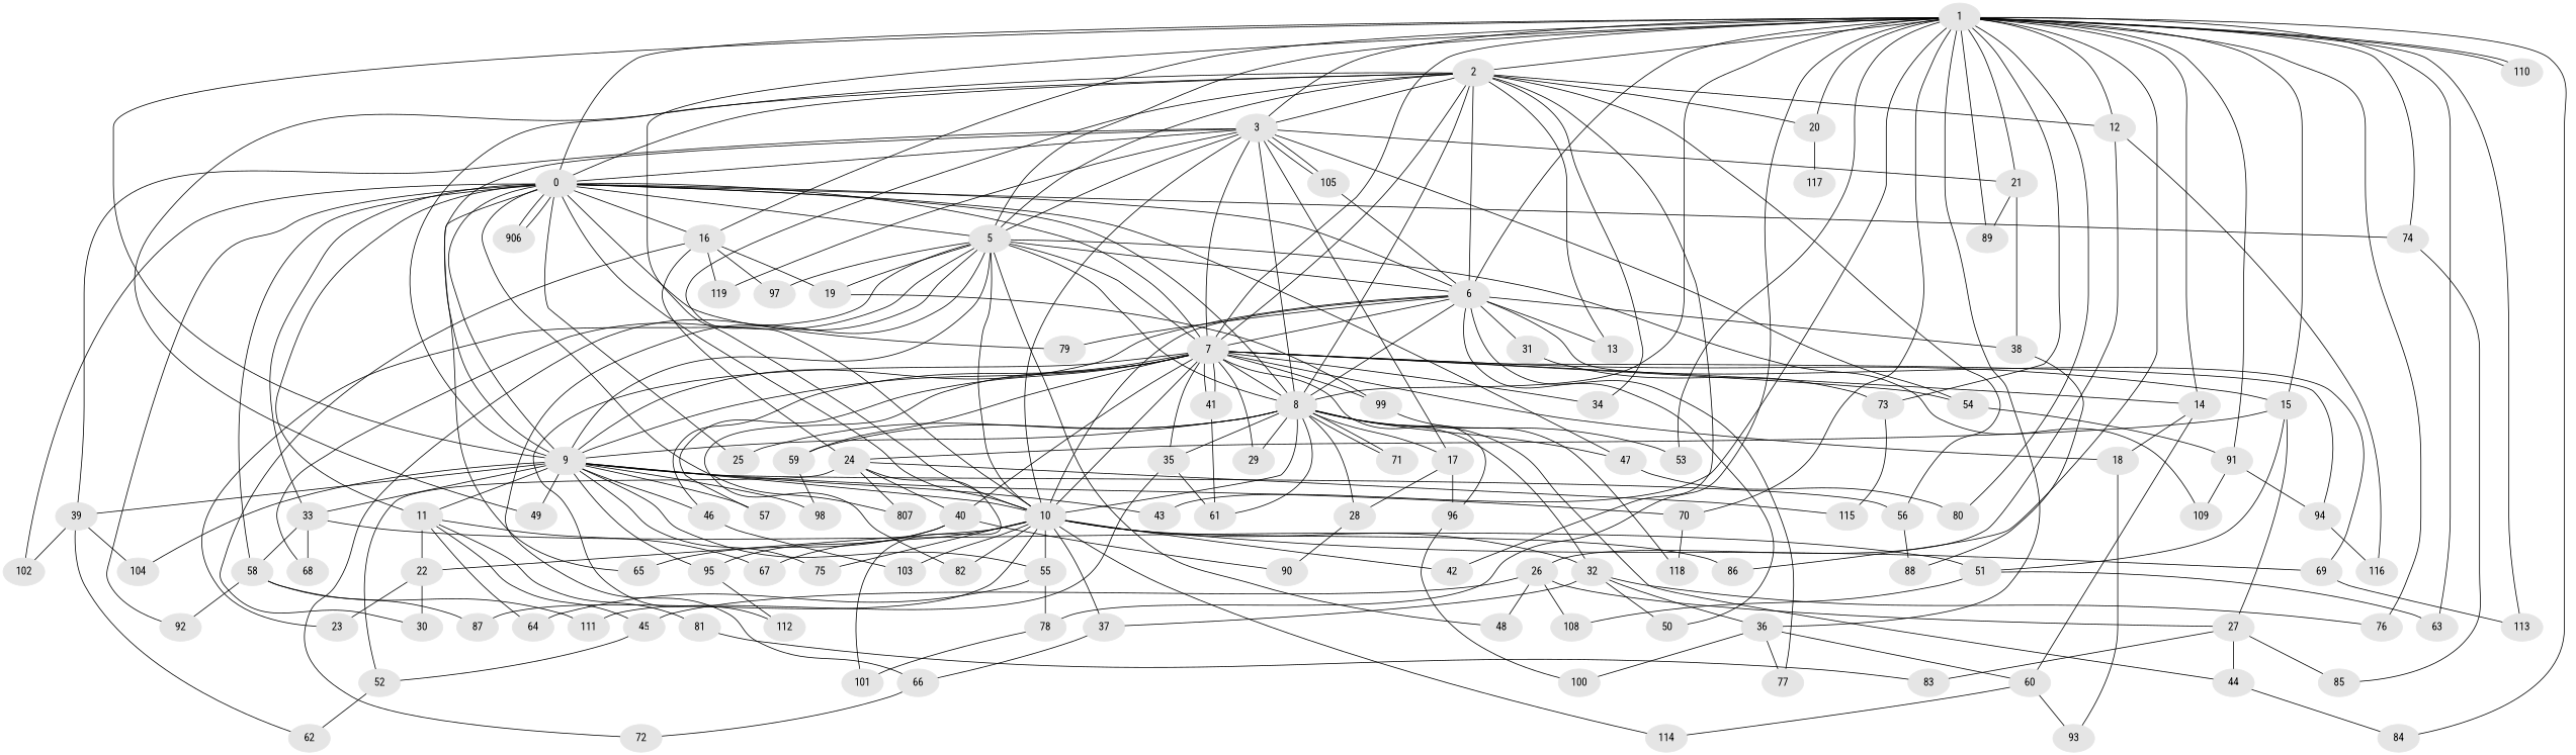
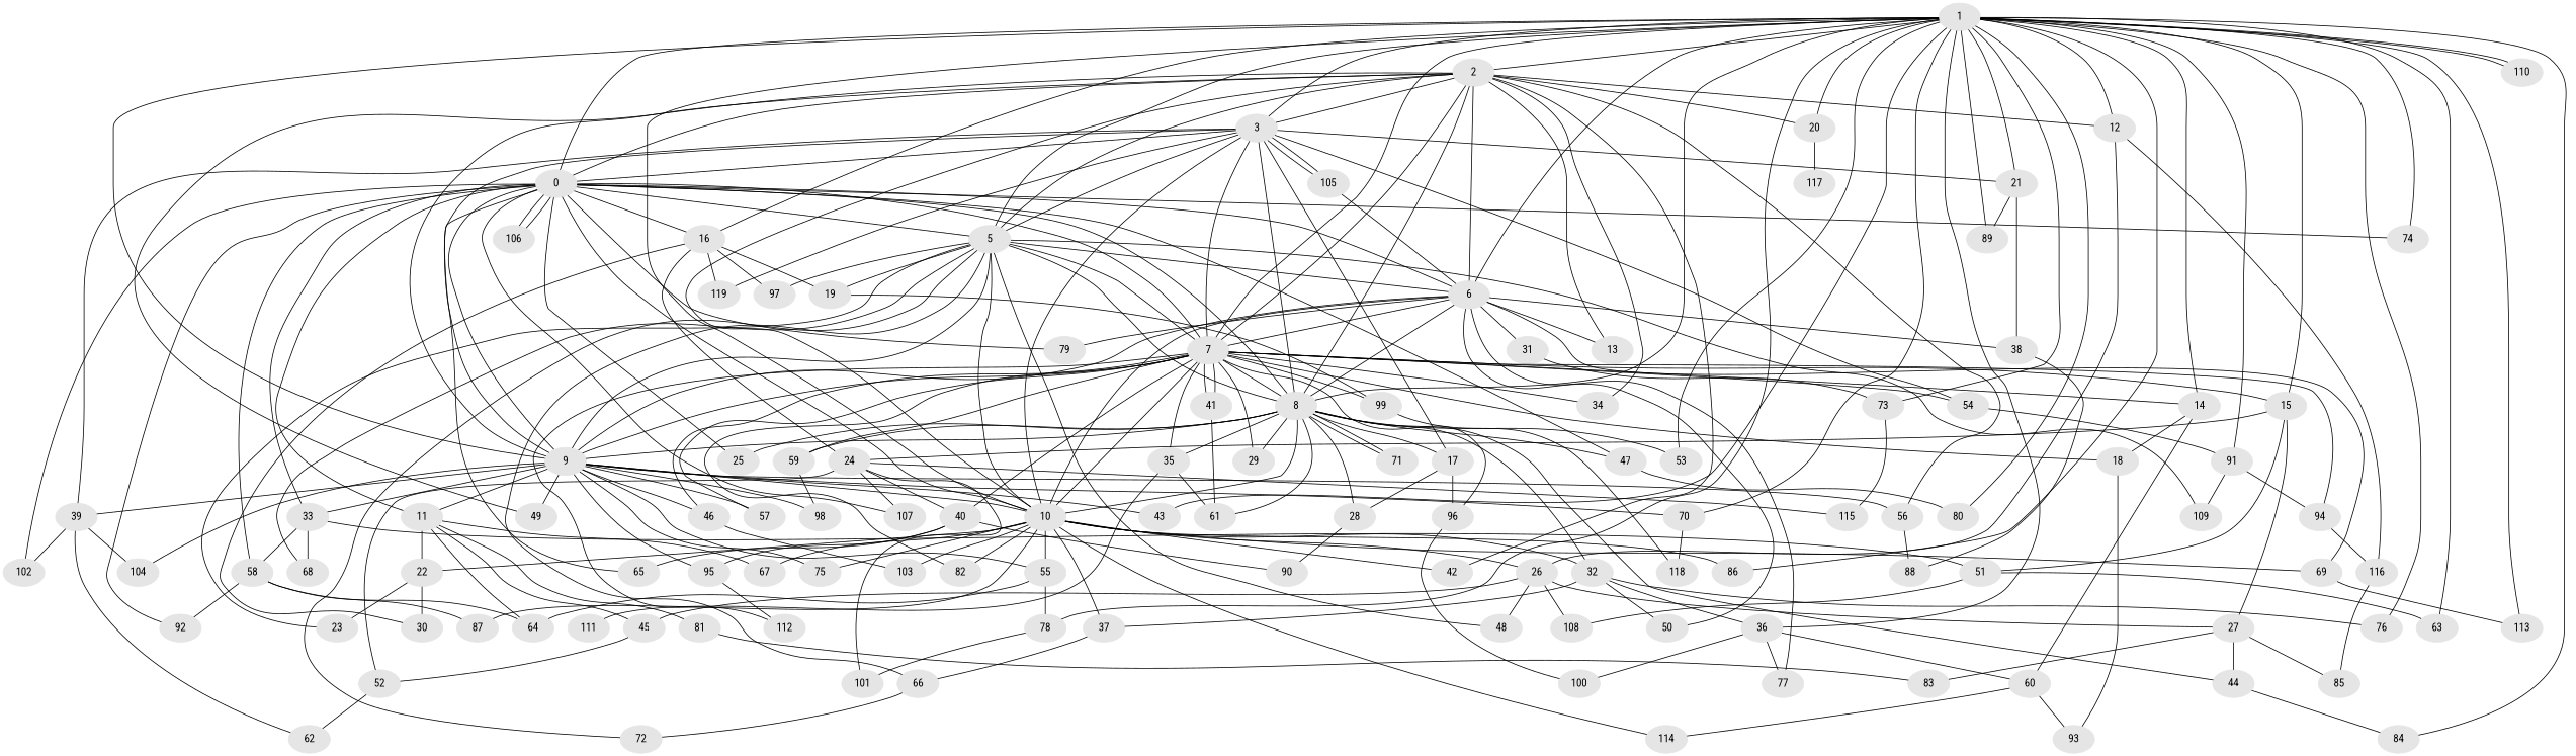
  graph {
    fontname="Roboto Condensed"
    node [color=gray90 fontname="Roboto Condensed" style=filled]
    edge [fontname="Roboto Condensed"]
    1
    2
    3
    n4 [label=0]
    5
    6
    7
    8
    9
    10
    12
    14
    15
    16
    20
    21
    36
    43
    53
    63
    70
    73
    74
    76
    78
    80
    84
    86
    89
    91
    110
    113
    13
    34
    42
    49
    56
    17
    39
    54
    105
    119
    11
    25
    33
    47
    58
    65
    79
    92
    102
-   106 [label=906]
-   107 [label=807]
+   106
+   107
    19
    23
    48
    66
    68
    72
    97
    109
    31
    38
    50
    69
    77
    18
    29
    35
    40
    41
    46
    57
    59
    82
    94
    96
    99
    112
    28
    32
    44
    61
    71
    55
    75
    95
    98
    104
    22
    26
    37
    67
    87
    103
    114
    116
    60
    24
    27
    51
    30
    117
    100
    118
    115
    85
    101
    88
    62
    45
    64
    81
    111
    93
    90
    108
    52
    83
    1 -- 2
    1 -- 3
    1 -- n4
    1 -- 5
    1 -- 6
    1 -- 7
    1 -- 8
    1 -- 9
    1 -- 10
    1 -- 12
    1 -- 14
    1 -- 15
    1 -- 16
    1 -- 20
    1 -- 21
    1 -- 36
    1 -- 43
    1 -- 53
    1 -- 63
    1 -- 70
    1 -- 73
    1 -- 74
    1 -- 76
    1 -- 78
    1 -- 80
    1 -- 84
    1 -- 86
    1 -- 89
    1 -- 91
    1 -- 110
    1 -- 110
    1 -- 113
    2 -- 3
    2 -- n4
    2 -- 5
    2 -- 6
    2 -- 7
    2 -- 8
    2 -- 9
    2 -- 10
    2 -- 12
    2 -- 20
    2 -- 13
    2 -- 34
    2 -- 42
    2 -- 49
    2 -- 56
    3 -- n4
    3 -- 5
    3 -- 7
    3 -- 8
    3 -- 9
    3 -- 10
    3 -- 21
    3 -- 17
    3 -- 39
    3 -- 54
    3 -- 105
    3 -- 105
    3 -- 119
    n4 -- 5
    n4 -- 6
    n4 -- 7
    n4 -- 8
    n4 -- 9
    n4 -- 10
    n4 -- 16
    n4 -- 74
    n4 -- 11
    n4 -- 25
    n4 -- 33
    n4 -- 47
    n4 -- 58
    n4 -- 65
    n4 -- 79
    n4 -- 92
    n4 -- 102
    n4 -- 106
    n4 -- 106
    n4 -- 107
    5 -- 6
    5 -- 7
    5 -- 8
    5 -- 9
    5 -- 10
    5 -- 19
    5 -- 23
    5 -- 48
    5 -- 66
    5 -- 68
    5 -- 72
    5 -- 97
    5 -- 109
    6 -- 7
    6 -- 8
    6 -- 9
    6 -- 10
    6 -- 13
    6 -- 79
    6 -- 31
    6 -- 38
    6 -- 50
    6 -- 69
    6 -- 77
    7 -- 8
    7 -- 9
    7 -- 10
    7 -- 14
    7 -- 15
    7 -- 34
    7 -- 54
    7 -- 18
    7 -- 29
    7 -- 35
    7 -- 40
    7 -- 41
    7 -- 41
    7 -- 46
    7 -- 57
    7 -- 59
    7 -- 82
    7 -- 94
    7 -- 96
    7 -- 99
    7 -- 112
    8 -- 9
    8 -- 10
    8 -- 53
    8 -- 17
    8 -- 25
    8 -- 47
    8 -- 29
    8 -- 35
    8 -- 59
    8 -- 28
    8 -- 32
    8 -- 44
    8 -- 61
    8 -- 71
    8 -- 71
    9 -- 10
    9 -- 43
    9 -- 70
    9 -- 49
    9 -- 56
    9 -- 39
    9 -- 11
    9 -- 33
    9 -- 46
    9 -- 57
    9 -- 55
    9 -- 75
    9 -- 95
    9 -- 98
    9 -- 104
    10 -- 86
    10 -- 42
    10 -- 69
    10 -- 82
    10 -- 32
    10 -- 55
    10 -- 75
    10 -- 22
+   10 -- 26
    10 -- 37
    10 -- 67
    10 -- 87
    10 -- 103
    10 -- 114
    12 -- 26
    12 -- 116
    14 -- 18
    14 -- 60
    15 -- 24
    15 -- 27
    15 -- 51
    16 -- 119
    16 -- 19
    16 -- 97
    16 -- 24
    16 -- 30
    20 -- 117
    21 -- 89
    21 -- 38
    36 -- 77
    36 -- 60
    36 -- 100
    70 -- 118
    73 -- 115
-   74 -- 85
+   116 -- 85
    78 -- 101
    91 -- 109
    91 -- 94
    56 -- 88
    17 -- 96
    17 -- 28
    39 -- 102
    39 -- 104
    39 -- 62
    54 -- 91
    105 -- 6
    11 -- 22
    11 -- 67
    11 -- 45
    11 -- 64
    11 -- 81
    33 -- 58
    33 -- 68
    33 -- 51
    47 -- 80
    58 -- 92
    58 -- 87
-   58 -- 111
+   58 -- 64
    19 -- 99
    66 -- 72
    31 -- 73
    38 -- 88
    69 -- 113
    18 -- 93
    35 -- 61
    35 -- 111
    40 -- 65
    40 -- 95
    40 -- 90
    41 -- 61
    46 -- 103
    59 -- 98
    94 -- 116
    96 -- 100
    99 -- 118
    28 -- 90
    32 -- 36
    32 -- 76
    32 -- 50
    32 -- 37
    44 -- 84
    55 -- 78
    55 -- 64
    95 -- 112
    22 -- 23
    22 -- 30
    26 -- 48
    26 -- 27
    26 -- 45
    26 -- 108
    37 -- 66
    60 -- 114
    60 -- 93
    24 -- 107
    24 -- 40
    24 -- 115
    24 -- 101
    24 -- 52
    27 -- 44
    27 -- 85
    27 -- 83
    51 -- 63
    51 -- 108
    45 -- 52
    81 -- 83
    52 -- 62
  }
